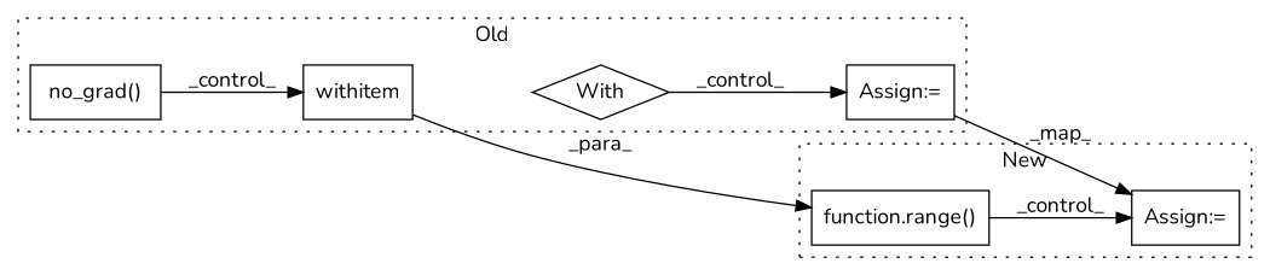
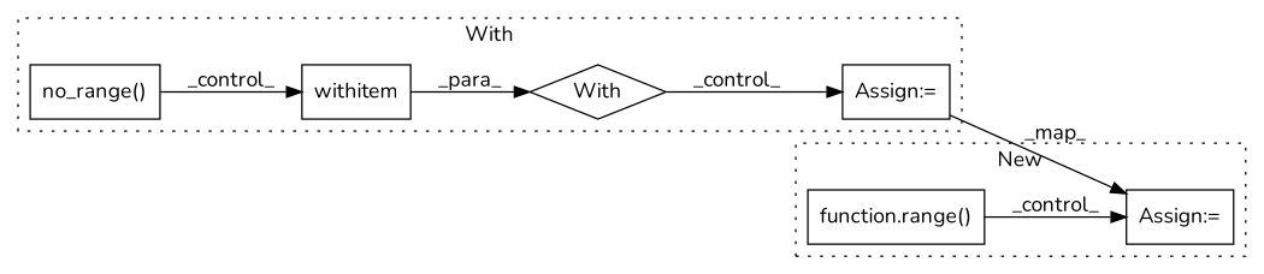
  digraph {
    fontname=Nunito
    rankdir=LR
    node [a=75 fontname=Nunito s=4859 shape=box]
    edge [fontname=Nunito]
-   n1 [l=15 label="no_grad()"]
+   n1 [l=15 label="no_range()"]
    n2 [a=39 l="5,32" label=With s="4854,4864" shape=diamond]
    n3 [a=49 l=5 label=withitem]
    n4 [a=68 l=47 label="Assign:=" s=4897]
    n5 [l="6,1" label="function.range()" s="4251,4258"]
    n6 [a=68 l=43 label="Assign:=" s=4313]
    subgraph cluster_1 {
-     label=Old
+     label=With
      style=dotted
      n1
      n2
      n3
      n4
    }
    subgraph cluster_2 {
      label=New
      style=dotted
      n5
      n6
    }
    n1 -> n3 [label=_control_]
    n2 -> n4 [label=_control_]
-   n3 -> n5 [label=_para_]
+   n3 -> n2 [label=_para_]
    n4 -> n6 [label=_map_]
    n5 -> n6 [label=_control_]
  }
